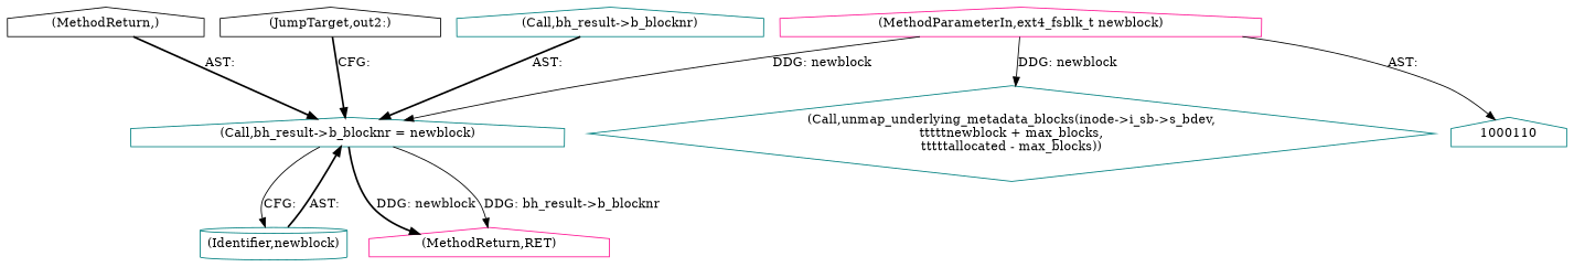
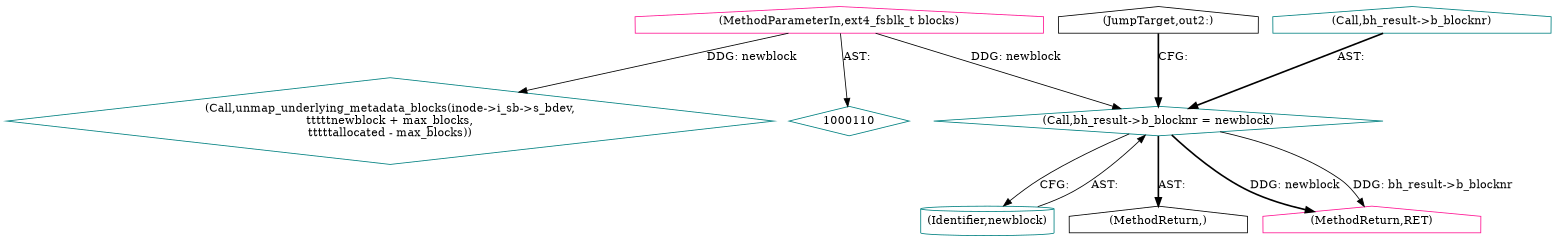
  digraph {
    node [color=teal shape=house]
    edge [style=solid]
-   n1 [label="(Call,bh_result->b_blocknr = newblock)"]
+   n1 [label="(Call,bh_result->b_blocknr = newblock)" shape=diamond]
    n2 [label="(Identifier,newblock)" shape=cylinder]
    n3 [color=black label="(MethodReturn,)"]
    n4 [color=deeppink label="(MethodReturn,RET)"]
-   n5 [color=deeppink label="(MethodParameterIn,ext4_fsblk_t newblock)"]
+   n5 [color=deeppink label="(MethodParameterIn,ext4_fsblk_t blocks)"]
    n6 [label="(Call,unmap_underlying_metadata_blocks(inode->i_sb->s_bdev,\n\t\t\t\t\tnewblock + max_blocks,\n\t\t\t\t\tallocated - max_blocks))" shape=diamond]
-   1000110
+   1000110 [shape=diamond]
    n8 [color=black label="(JumpTarget,out2:)"]
    n9 [label="(Call,bh_result->b_blocknr)"]
    n1 -> n2 [label="CFG: "]
-   n3 -> n1 [label="AST: " style=bold]
+   n1 -> n3 [label="AST: " style=bold]
    n1 -> n4 [label="DDG: newblock" style=bold]
    n1 -> n4 [label="DDG: bh_result->b_blocknr"]
-   n2 -> n1 [label="AST: " style=bold]
+   n2 -> n1 [label="AST: "]
    n5 -> n1 [label="DDG: newblock"]
    n5 -> n6 [label="DDG: newblock"]
    n5 -> 1000110 [label="AST: "]
    n8 -> n1 [label="CFG: " style=bold]
    n9 -> n1 [label="AST: " style=bold]
  }
